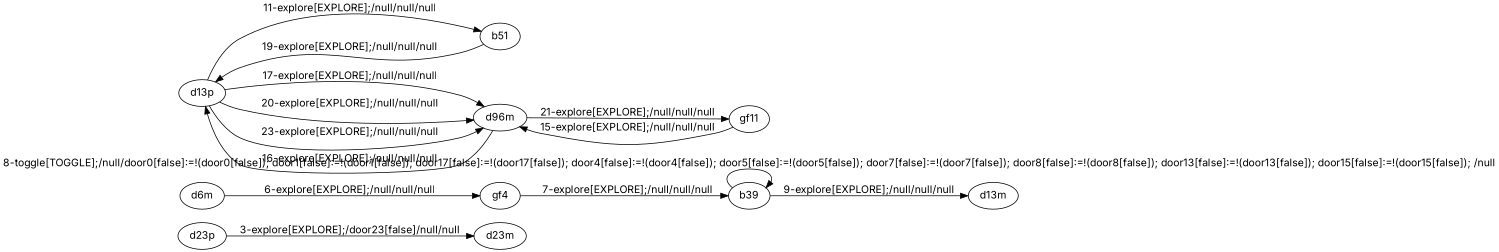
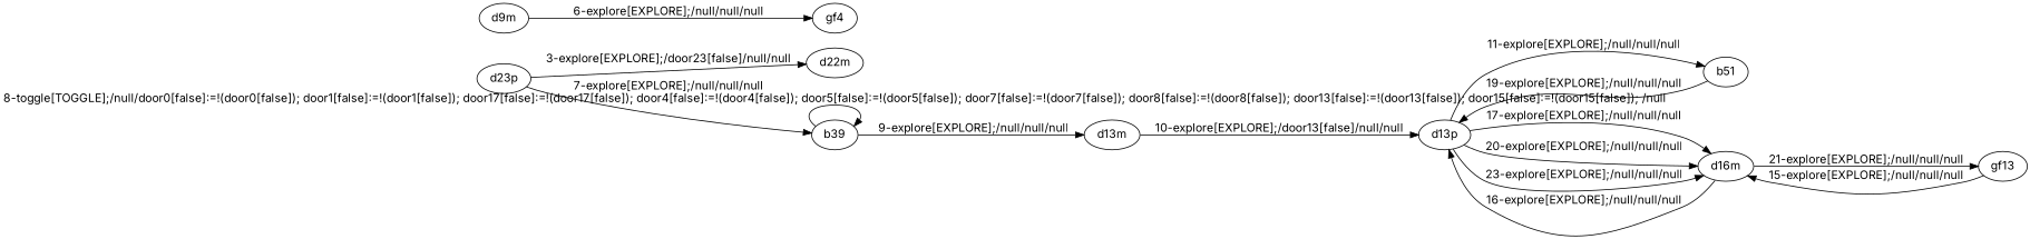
  digraph {
    fontname=Inter
    rankdir=LR
    node [fontname=Inter]
    edge [fontname=Inter]
    d23p
-   d23m
-   d9m [label=d6m]
+   d23m [label=d22m]
+   d9m
    gf4
    n5 [label=b39]
    d13m
    d13p
    b51
-   d16m [label=d96m]
-   gf13 [label=gf11]
+   d16m
+   gf13
    d23p -> d23m [label="3-explore[EXPLORE];/door23[false]/null/null"]
    d9m -> gf4 [label="6-explore[EXPLORE];/null/null/null"]
-   gf4 -> n5 [label="7-explore[EXPLORE];/null/null/null"]
+   d23p -> n5 [label="7-explore[EXPLORE];/null/null/null"]
    n5 -> n5 [label="8-toggle[TOGGLE];/null/door0[false]:=!(door0[false]); door1[false]:=!(door1[false]); door17[false]:=!(door17[false]); door4[false]:=!(door4[false]); door5[false]:=!(door5[false]); door7[false]:=!(door7[false]); door8[false]:=!(door8[false]); door13[false]:=!(door13[false]); door15[false]:=!(door15[false]); /null"]
    n5 -> d13m [label="9-explore[EXPLORE];/null/null/null"]
+   d13m -> d13p [label="10-explore[EXPLORE];/door13[false]/null/null"]
    d13p -> b51 [label="11-explore[EXPLORE];/null/null/null"]
    d13p -> d16m [label="17-explore[EXPLORE];/null/null/null"]
    d13p -> d16m [label="20-explore[EXPLORE];/null/null/null"]
    d13p -> d16m [label="23-explore[EXPLORE];/null/null/null"]
    b51 -> d13p [label="19-explore[EXPLORE];/null/null/null"]
    d16m -> d13p [label="16-explore[EXPLORE];/null/null/null"]
    d16m -> gf13 [label="21-explore[EXPLORE];/null/null/null"]
    gf13 -> d16m [label="15-explore[EXPLORE];/null/null/null"]
  }
